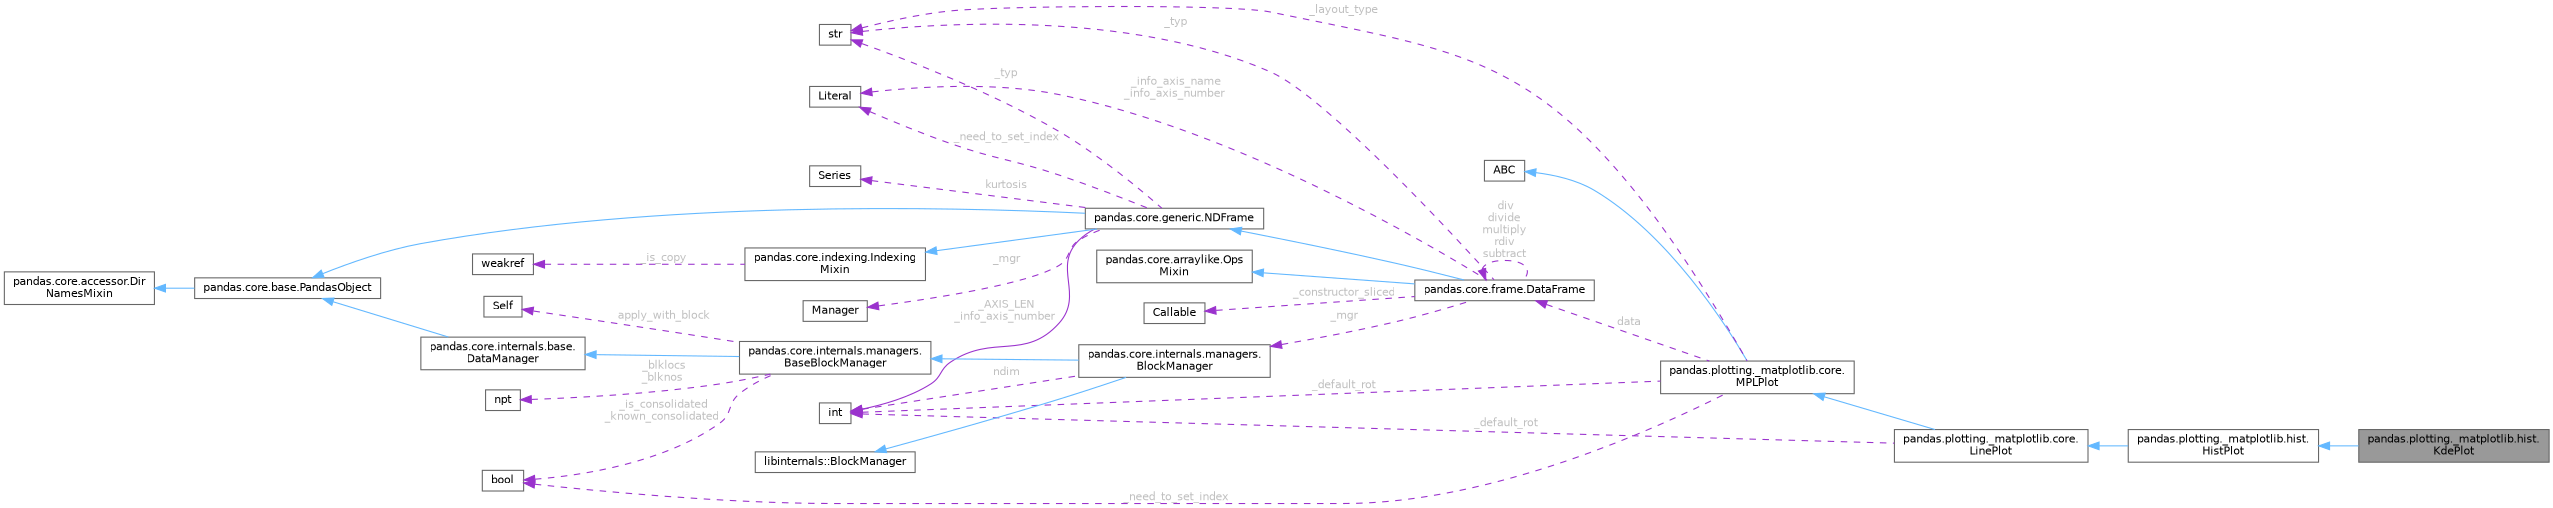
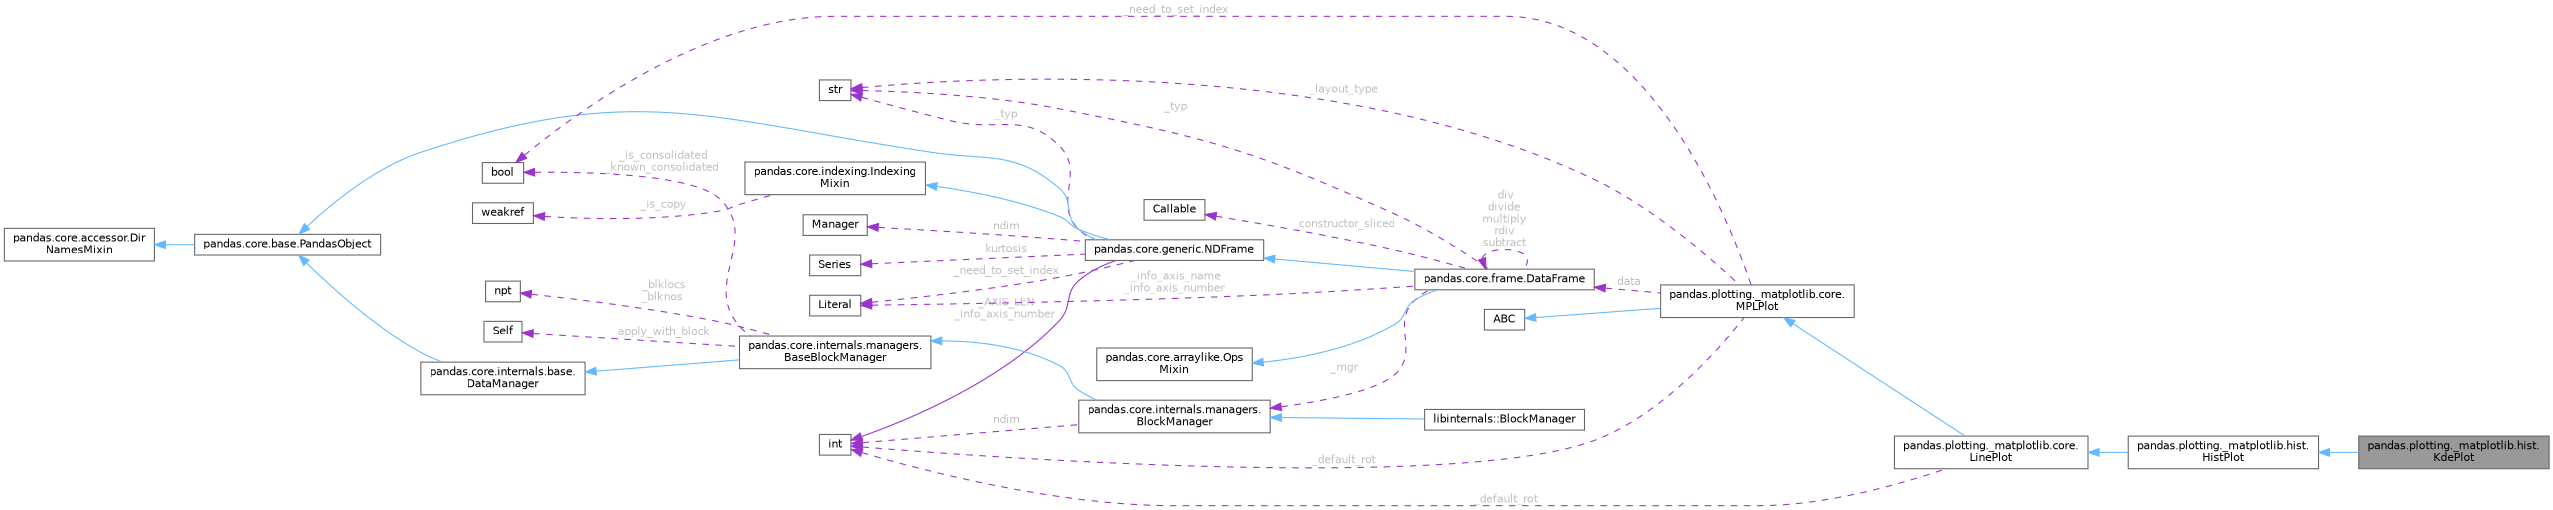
  digraph {
    rankdir=LR
    node [color=gray40 fillcolor=white fontname=Helvetica fontsize=10 shape=box style=filled]
    edge [color=darkorchid3 dir=back fontname=Helvetica fontsize=10 labelfontname=Helvetica labelfontsize=10 style=dashed fontcolor=grey]
    n1 [fillcolor=grey60 fontcolor=black height=0.2 label="pandas.plotting._matplotlib.hist.\lKdePlot" width=0.4]
    n2 [height=0.2 label="pandas.plotting._matplotlib.hist.\lHistPlot" width=0.4]
    n3 [height=0.2 label="pandas.plotting._matplotlib.core.\lLinePlot" width=0.4]
    n4 [height=0.2 label="pandas.plotting._matplotlib.core.\lMPLPlot" width=0.4]
    n5 [height=0.2 label=ABC width=0.4]
    n6 [height=0.2 label=str width=0.4]
    n7 [height=0.2 label="pandas.core.frame.DataFrame" width=0.4]
    n8 [height=0.2 label="pandas.core.generic.NDFrame" width=0.4]
    n9 [height=0.2 label=int width=0.4]
    n10 [height=0.2 label="pandas.core.internals.managers.\lBlockManager" width=0.4]
    n11 [height=0.2 label="pandas.core.base.PandasObject" width=0.4]
    n12 [height=0.2 label="pandas.core.internals.base.\lDataManager" width=0.4]
    n13 [height=0.2 label="pandas.core.internals.managers.\lBaseBlockManager" width=0.4]
    n14 [height=0.2 label="pandas.core.accessor.Dir\lNamesMixin" width=0.4]
    n15 [height=0.2 label="pandas.core.indexing.Indexing\lMixin" width=0.4]
    n16 [height=0.2 label=weakref width=0.4]
    n17 [height=0.2 label=Manager width=0.4]
    n18 [height=0.2 label=Literal width=0.4]
    n19 [height=0.2 label=Series width=0.4]
    n20 [height=0.2 label="pandas.core.arraylike.Ops\lMixin" width=0.4]
    n21 [height=0.2 label="libinternals::BlockManager" width=0.4]
    n22 [height=0.2 label=npt width=0.4]
    n23 [height=0.2 label=bool width=0.4]
    n24 [height=0.2 label=Self width=0.4]
    n25 [height=0.2 label=Callable width=0.4]
    n2 -> n1 [color=steelblue1 style=solid fontcolor=""]
    n3 -> n2 [color=steelblue1 style=solid fontcolor=""]
    n4 -> n3 [color=steelblue1 style=solid fontcolor=""]
    n5 -> n4 [color=steelblue1 style=solid fontcolor=""]
    n6 -> n4 [label=" _layout_type"]
    n6 -> n7 [label=" _typ"]
    n6 -> n8 [label=" _typ"]
    n7 -> n4 [label=" data"]
    n7 -> n7 [label=" div\ndivide\nmultiply\nrdiv\nsubtract"]
    n8 -> n7 [color=steelblue1 style=solid fontcolor=""]
    n9 -> n3 [label=" _default_rot"]
    n9 -> n4 [label=" _default_rot"]
    n9 -> n8 [label=" _AXIS_LEN\n_info_axis_number" style=solid]
    n9 -> n10 [label=" ndim"]
    n10 -> n7 [label=" _mgr"]
    n11 -> n8 [color=steelblue1 style=solid fontcolor=""]
    n11 -> n12 [color=steelblue1 style=solid fontcolor=""]
    n12 -> n13 [color=steelblue1 style=solid fontcolor=""]
    n13 -> n10 [color=steelblue1 style=solid fontcolor=""]
    n14 -> n11 [color=steelblue1 style=solid fontcolor=""]
    n15 -> n8 [color=steelblue1 style=solid fontcolor=""]
    n16 -> n15 [label=" _is_copy"]
-   n17 -> n8 [label=" _mgr"]
+   n17 -> n8 [label=" ndim"]
    n18 -> n7 [label=" _info_axis_name\n_info_axis_number"]
    n18 -> n8 [label=" _need_to_set_index"]
    n19 -> n8 [label=" kurtosis"]
    n20 -> n7 [color=steelblue1 style=solid fontcolor=""]
-   n21 -> n10 [color=steelblue1 style=solid fontcolor=""]
+   n10 -> n21 [color=steelblue1 style=solid fontcolor=""]
    n22 -> n13 [label=" _blklocs\n_blknos"]
    n23 -> n4 [label=" _need_to_set_index"]
    n23 -> n13 [label=" _is_consolidated\n_known_consolidated"]
    n24 -> n13 [label=" apply_with_block"]
    n25 -> n7 [label=" _constructor_sliced"]
  }
